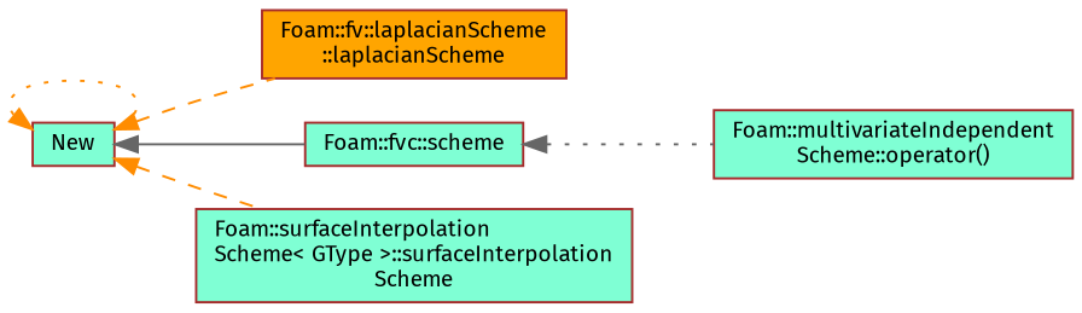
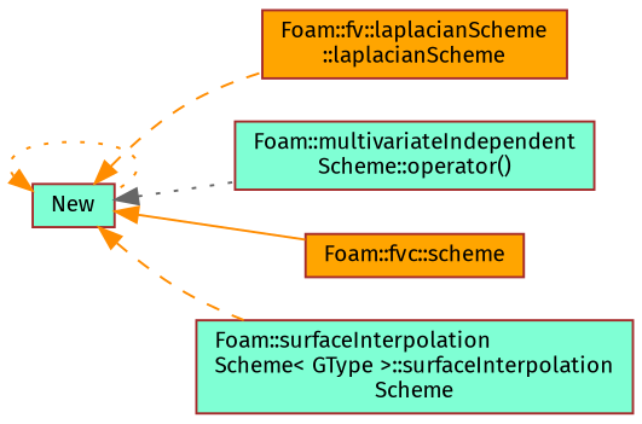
  digraph {
    fontname="Fira Sans"
    rankdir=LR
    node [color=brown fillcolor=aquamarine fontname="Fira Sans" fontsize=10 shape=record style=filled]
    edge [color=darkorange dir=back fontname="Fira Sans" fontsize=10 labelfontname=FreeSans labelfontsize=10 style=dotted]
    n1 [fontcolor=black height=0.2 label=New width=0.4]
    n2 [fillcolor=orange height=0.2 label="Foam::fv::laplacianScheme\l::laplacianScheme" width=0.4]
    n3 [height=0.2 label="Foam::multivariateIndependent\lScheme::operator()" width=0.4]
-   n4 [height=0.2 label="Foam::fvc::scheme" width=0.4]
+   n4 [fillcolor=orange height=0.2 label="Foam::fvc::scheme" width=0.4]
    n5 [height=0.2 label="Foam::surfaceInterpolation\lScheme\< GType \>::surfaceInterpolation\lScheme" width=0.4]
    n1 -> n1
    n1 -> n2 [style=dashed]
-   n4 -> n3 [color=gray40]
-   n1 -> n4 [color=gray40 style=solid]
+   n1 -> n3 [color=gray40]
+   n1 -> n4 [style=solid]
    n1 -> n5 [style=dashed]
  }
